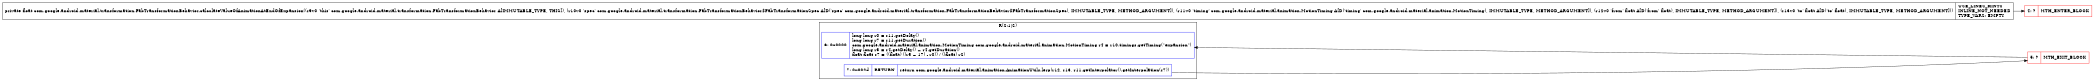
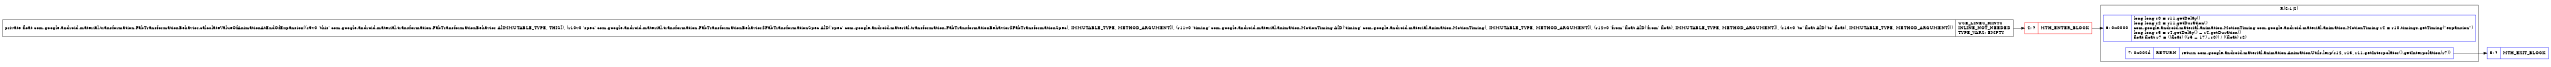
  digraph {
    rankdir=LR
    node [color=blue shape=record]
-   n1 [label="{6\:\ 0x0000|long long r0 = r11.getDelay()\llong long r7 = r11.getDuration()\lcom.google.android.material.animation.MotionTiming com.google.android.material.animation.MotionTiming r4 = r10.timings.getTiming(\"expansion\")\llong long r5 = r4.getDelay() + r4.getDuration()\lfloat float r7 = ((float) ((r5 + 17) \- r0)) \/ ((float) r2)\l}"]
+   n1 [label="{6\:\ 0x0000|long long r0 = r11.getDelay()\llong long r2 = r11.getDuration()\lcom.google.android.material.animation.MotionTiming com.google.android.material.animation.MotionTiming r4 = r10.timings.getTiming(\"expansion\")\llong long r5 = r4.getDelay() + r4.getDuration()\lfloat float r7 = ((float) ((r5 + 17) \- r0)) \/ ((float) r2)\l}"]
    n2 [label="{7\:\ 0x002d|RETURN\l|return com.google.android.material.animation.AnimationUtils.lerp(r12, r13, r11.getInterpolator().getInterpolation(r7))\l}"]
-   n3 [color=red label="{5\:\ ?|MTH_EXIT_BLOCK\l}"]
+   n3 [label="{5\:\ ?|MTH_EXIT_BLOCK\l}"]
    n4 [color=red label="{4\:\ ?|MTH_ENTER_BLOCK\l}"]
    n5 [label="{private float com.google.android.material.transformation.FabTransformationBehavior.calculateValueOfAnimationAtEndOfExpansion((r9v0 'this' com.google.android.material.transformation.FabTransformationBehavior A[IMMUTABLE_TYPE, THIS]), (r10v0 'spec' com.google.android.material.transformation.FabTransformationBehavior$FabTransformationSpec A[D('spec' com.google.android.material.transformation.FabTransformationBehavior$FabTransformationSpec), IMMUTABLE_TYPE, METHOD_ARGUMENT]), (r11v0 'timing' com.google.android.material.animation.MotionTiming A[D('timing' com.google.android.material.animation.MotionTiming), IMMUTABLE_TYPE, METHOD_ARGUMENT]), (r12v0 'from' float A[D('from' float), IMMUTABLE_TYPE, METHOD_ARGUMENT]), (r13v0 'to' float A[D('to' float), IMMUTABLE_TYPE, METHOD_ARGUMENT]))  | USE_LINES_HINTS\lINLINE_NOT_NEEDED\lTYPE_VARS: EMPTY\l}" color=""]
    subgraph cluster_1 {
      label="R(2:1|2)"
      n1
      n2
    }
    n2 -> n3
-   n3 -> n1
+   n4 -> n1
    n5 -> n4
  }
